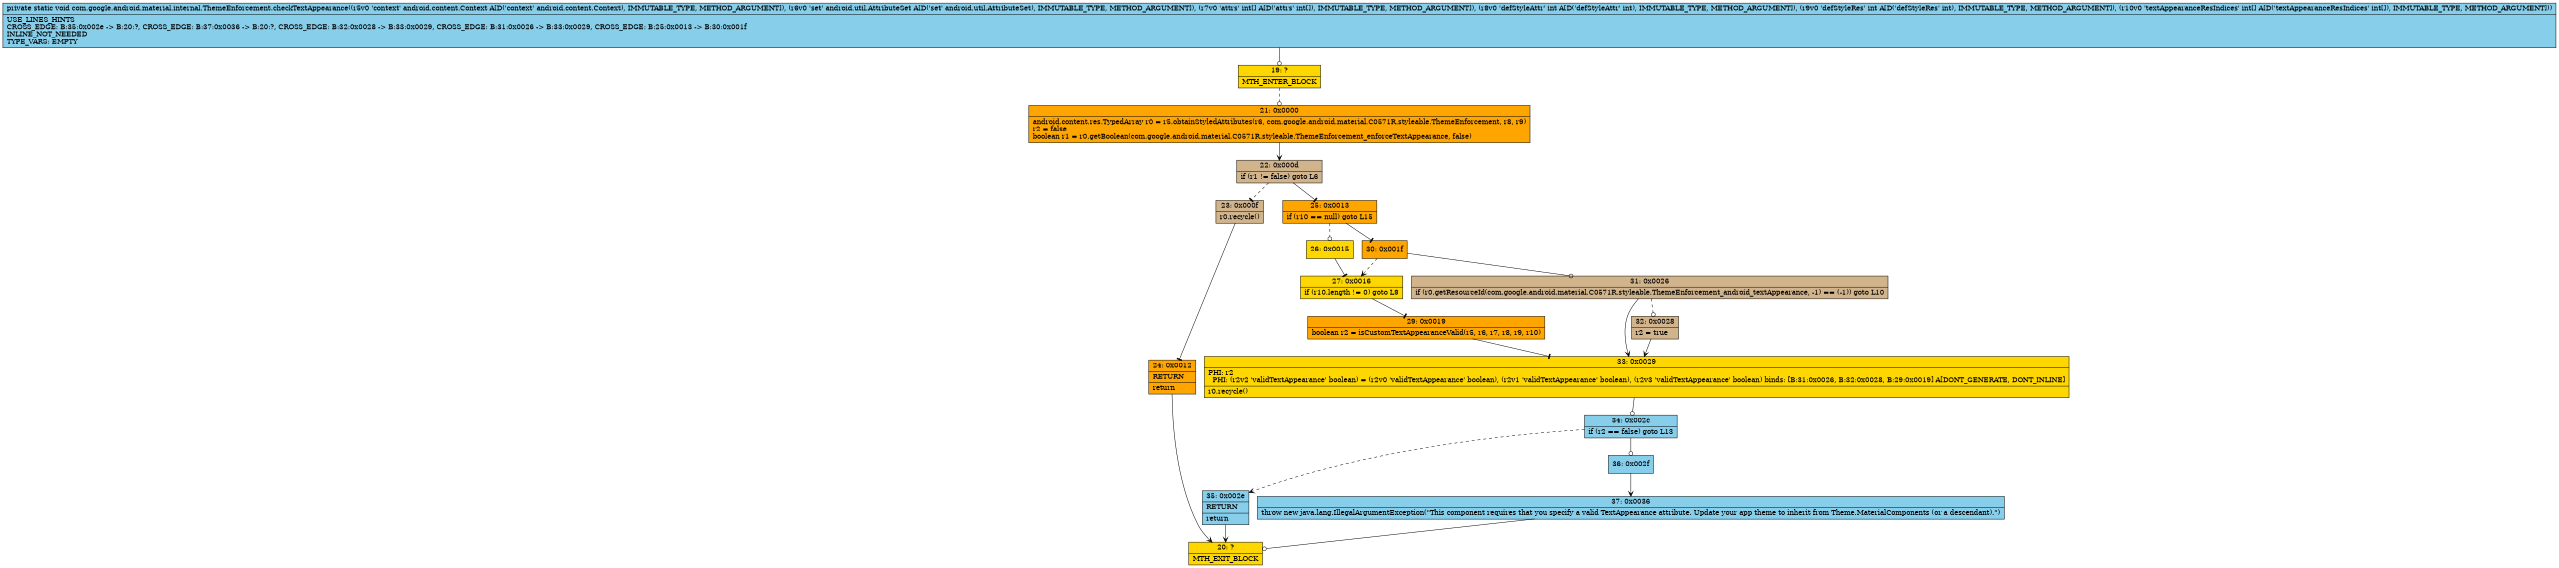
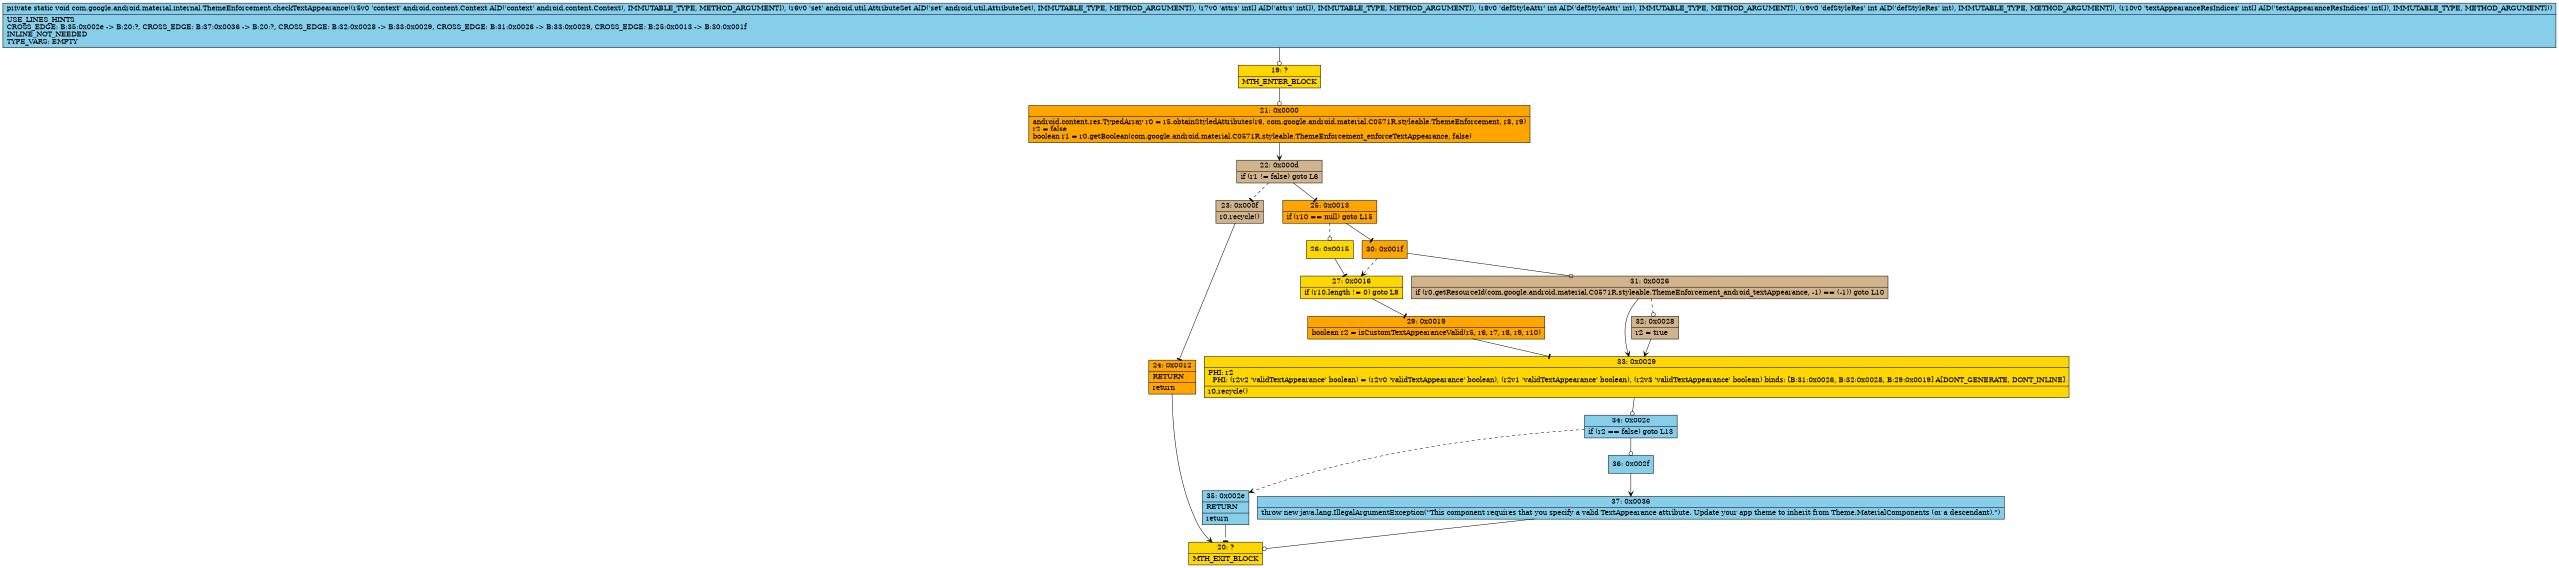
  digraph {
    fontname="DejaVu Serif"
    node [fillcolor=gold fontname="DejaVu Serif" shape=record style=filled]
    edge [arrowhead=odot fontname="DejaVu Serif"]
    n1 [label="{19\:\ ?|MTH_ENTER_BLOCK\l}"]
    n2 [fillcolor=orange label="{21\:\ 0x0000|android.content.res.TypedArray r0 = r5.obtainStyledAttributes(r6, com.google.android.material.C0571R.styleable.ThemeEnforcement, r8, r9)\lr2 = false\lboolean r1 = r0.getBoolean(com.google.android.material.C0571R.styleable.ThemeEnforcement_enforceTextAppearance, false)\l}"]
    n3 [fillcolor=tan label="{22\:\ 0x000d|if (r1 != false) goto L6\l}"]
    n4 [fillcolor=tan label="{23\:\ 0x000f|r0.recycle()\l}"]
    n5 [fillcolor=orange label="{25\:\ 0x0013|if (r10 == null) goto L15\l}"]
    n6 [fillcolor=orange label="{24\:\ 0x0012|RETURN\l|return\l}"]
    n7 [label="{26\:\ 0x0015}"]
    n8 [fillcolor=orange label="{30\:\ 0x001f}"]
    n9 [label="{20\:\ ?|MTH_EXIT_BLOCK\l}"]
    n10 [label="{27\:\ 0x0016|if (r10.length != 0) goto L9\l}"]
    n11 [fillcolor=tan label="{31\:\ 0x0026|if (r0.getResourceId(com.google.android.material.C0571R.styleable.ThemeEnforcement_android_textAppearance, \-1) == (\-1)) goto L10\l}"]
    n12 [fillcolor=orange label="{29\:\ 0x0019|boolean r2 = isCustomTextAppearanceValid(r5, r6, r7, r8, r9, r10)\l}"]
    n13 [label="{33\:\ 0x0029|PHI: r2 \l  PHI: (r2v2 'validTextAppearance' boolean) = (r2v0 'validTextAppearance' boolean), (r2v1 'validTextAppearance' boolean), (r2v3 'validTextAppearance' boolean) binds: [B:31:0x0026, B:32:0x0028, B:29:0x0019] A[DONT_GENERATE, DONT_INLINE]\l|r0.recycle()\l}"]
    n14 [fillcolor=skyblue label="{34\:\ 0x002c|if (r2 == false) goto L13\l}"]
    n15 [fillcolor=skyblue label="{35\:\ 0x002e|RETURN\l|return\l}"]
    n16 [fillcolor=skyblue label="{36\:\ 0x002f}"]
    n17 [fillcolor=skyblue label="{37\:\ 0x0036|throw new java.lang.IllegalArgumentException(\"This component requires that you specify a valid TextAppearance attribute. Update your app theme to inherit from Theme.MaterialComponents (or a descendant).\")\l}"]
    n18 [fillcolor=tan label="{32\:\ 0x0028|r2 = true\l}"]
    n19 [fillcolor=skyblue label="{private static void com.google.android.material.internal.ThemeEnforcement.checkTextAppearance((r5v0 'context' android.content.Context A[D('context' android.content.Context), IMMUTABLE_TYPE, METHOD_ARGUMENT]), (r6v0 'set' android.util.AttributeSet A[D('set' android.util.AttributeSet), IMMUTABLE_TYPE, METHOD_ARGUMENT]), (r7v0 'attrs' int[] A[D('attrs' int[]), IMMUTABLE_TYPE, METHOD_ARGUMENT]), (r8v0 'defStyleAttr' int A[D('defStyleAttr' int), IMMUTABLE_TYPE, METHOD_ARGUMENT]), (r9v0 'defStyleRes' int A[D('defStyleRes' int), IMMUTABLE_TYPE, METHOD_ARGUMENT]), (r10v0 'textAppearanceResIndices' int[] A[D('textAppearanceResIndices' int[]), IMMUTABLE_TYPE, METHOD_ARGUMENT]))  | USE_LINES_HINTS\lCROSS_EDGE: B:35:0x002e \-\> B:20:?, CROSS_EDGE: B:37:0x0036 \-\> B:20:?, CROSS_EDGE: B:32:0x0028 \-\> B:33:0x0029, CROSS_EDGE: B:31:0x0026 \-\> B:33:0x0029, CROSS_EDGE: B:25:0x0013 \-\> B:30:0x001f\lINLINE_NOT_NEEDED\lTYPE_VARS: EMPTY\l}"]
-   n1 -> n2 [style=dashed]
+   n1 -> n2
    n2 -> n3 [arrowhead=vee]
    n3 -> n4 [arrowhead=tee style=dashed]
    n3 -> n5 [arrowhead=tee]
    n4 -> n6 [arrowhead=tee]
    n5 -> n7 [style=dashed]
    n5 -> n8 [arrowhead=tee]
    n6 -> n9 [arrowhead=vee]
    n7 -> n10 [arrowhead=tee]
    n8 -> n10 [arrowhead=vee style=dashed]
    n8 -> n11
    n10 -> n12 [arrowhead=tee]
    n11 -> n13 [arrowhead=vee]
    n11 -> n18 [style=dashed]
    n12 -> n13 [arrowhead=tee]
    n13 -> n14
    n14 -> n15 [arrowhead=vee style=dashed]
    n14 -> n16
-   n15 -> n9 [arrowhead=vee]
+   n15 -> n9 [arrowhead=tee]
    n16 -> n17 [arrowhead=vee]
    n17 -> n9
    n18 -> n13 [arrowhead=vee]
    n19 -> n1
  }
